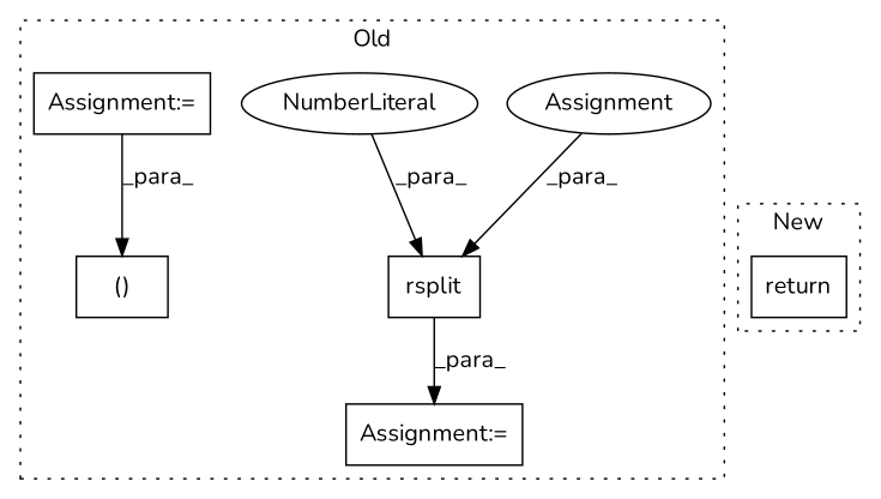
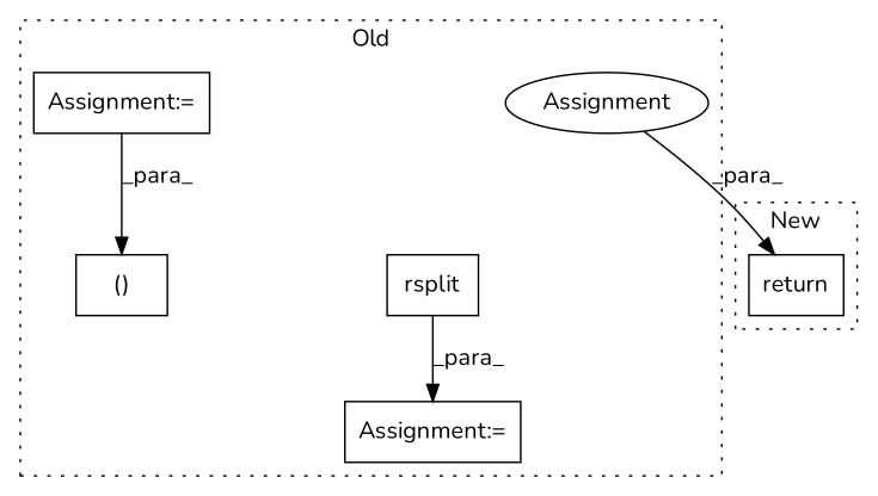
  digraph {
    fontname=Nunito
    node [a=7 fontname=Nunito shape=box]
    edge [fontname=Nunito]
    n1 [a=32 l="7,1" label=rsplit s="2591,2603"]
-   n2 [a=34 l=1 label=NumberLiteral s=2602 shape=ellipse]
    n3 [a=45 l=3 label=Assignment s=2598 shape=ellipse]
    n4 [l=2 label="Assignment:=" s=2584]
    n5 [a=106 l=41 label="()" s=2543]
    n6 [l=8 label="Assignment:=" s=2279]
    n7 [a=41 l=7 label=return s=2287]
    subgraph cluster_1 {
      label=Old
      style=dotted
      n1
-     n2
      n3
      n4
      n5
      n6
    }
    subgraph cluster_2 {
      label=New
      style=dotted
      n7
    }
    n1 -> n4 [label=_para_]
-   n2 -> n1 [label=_para_]
-   n3 -> n1 [label=_para_]
+   n3 -> n7 [label=_para_]
    n6 -> n5 [label=_para_]
  }
